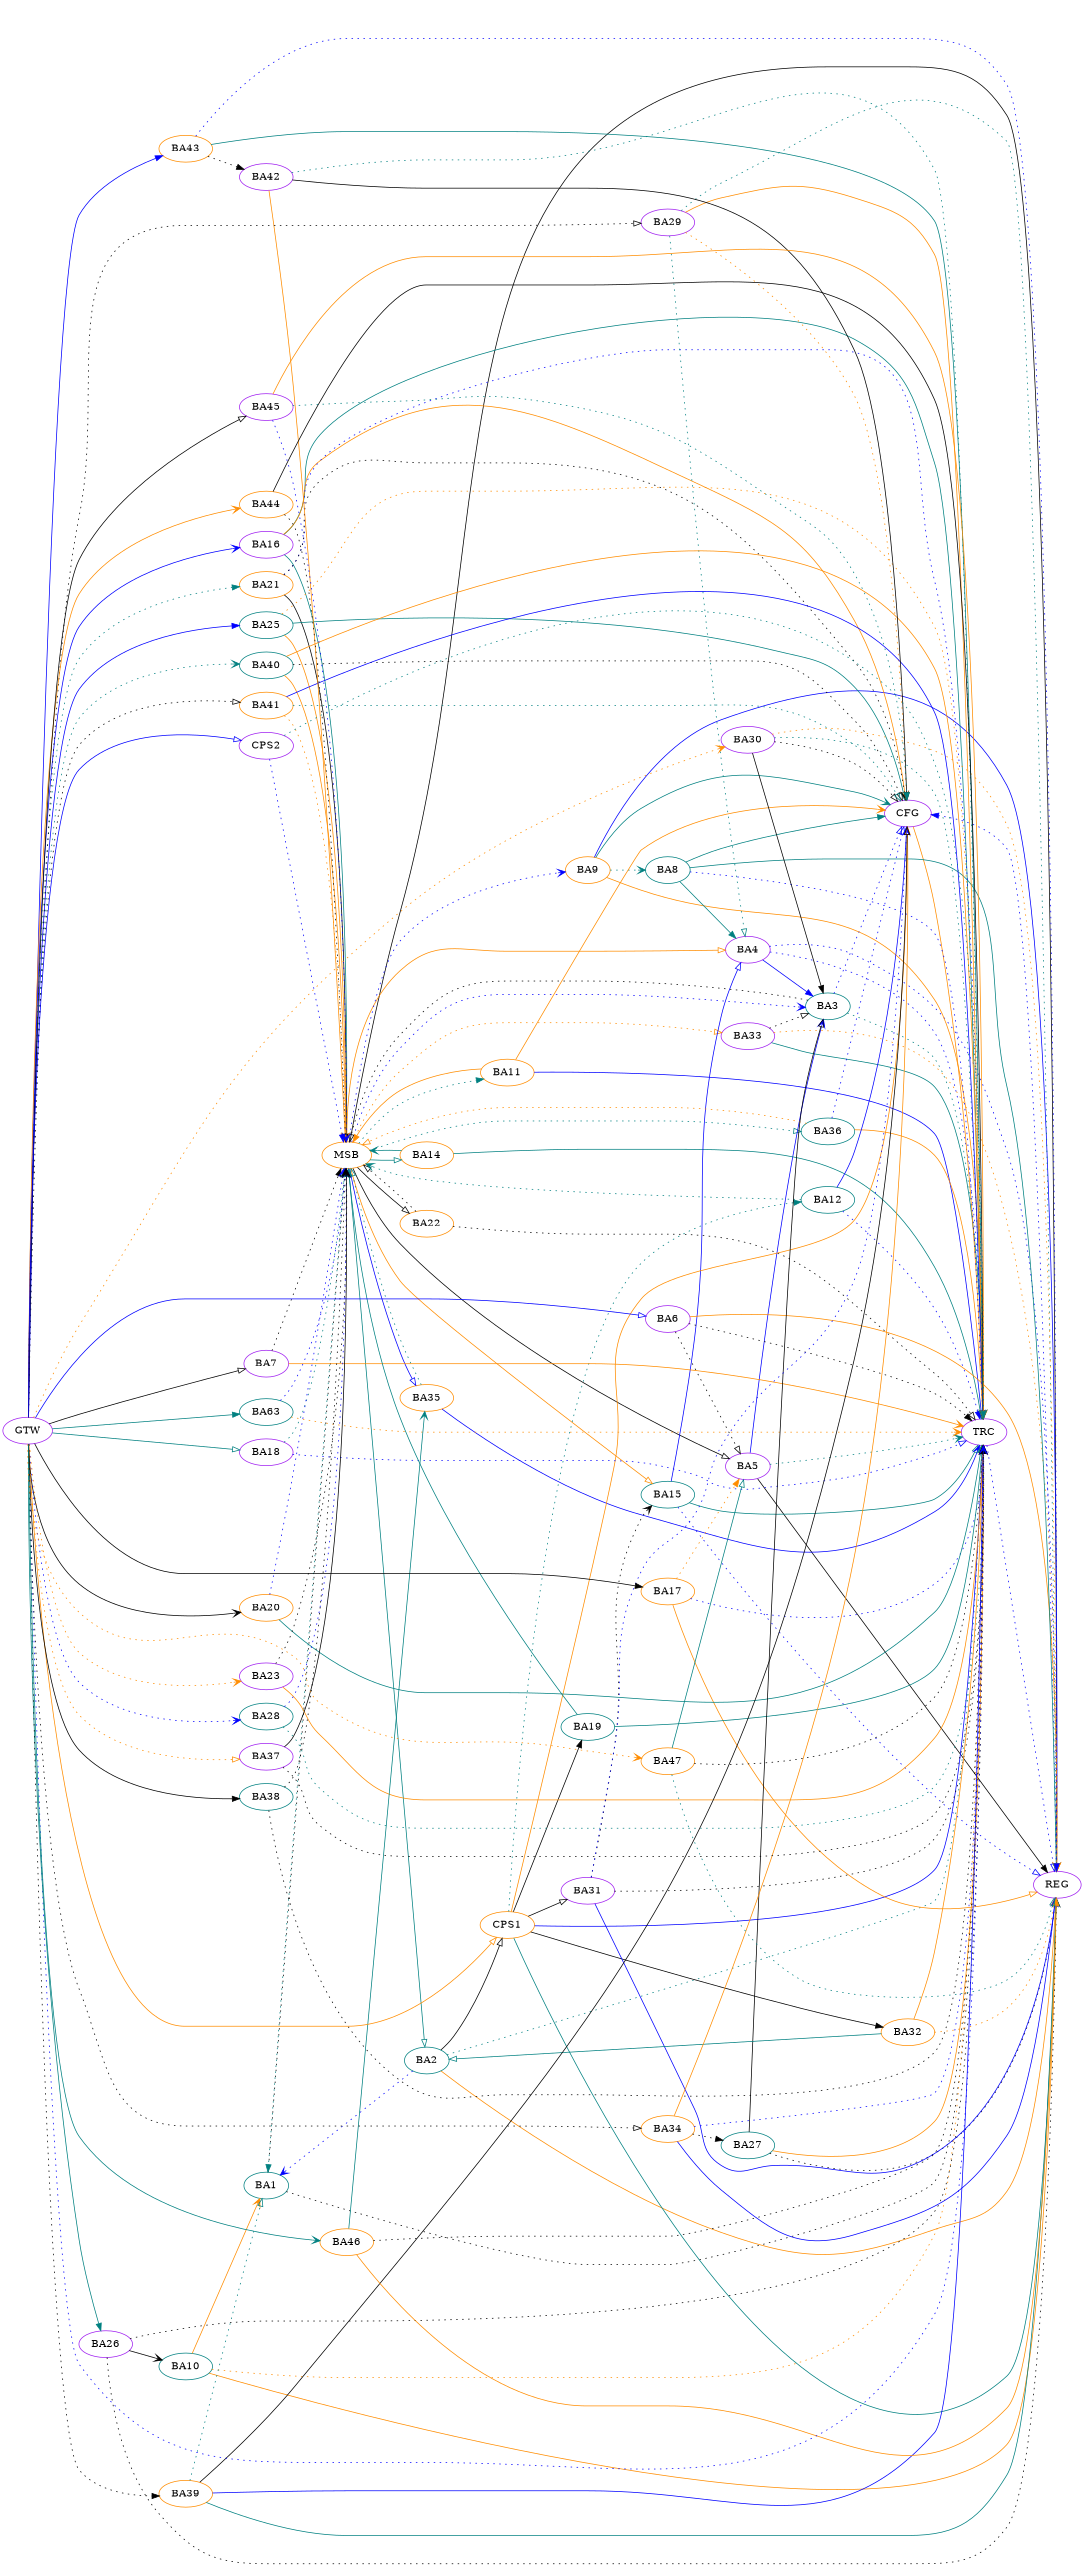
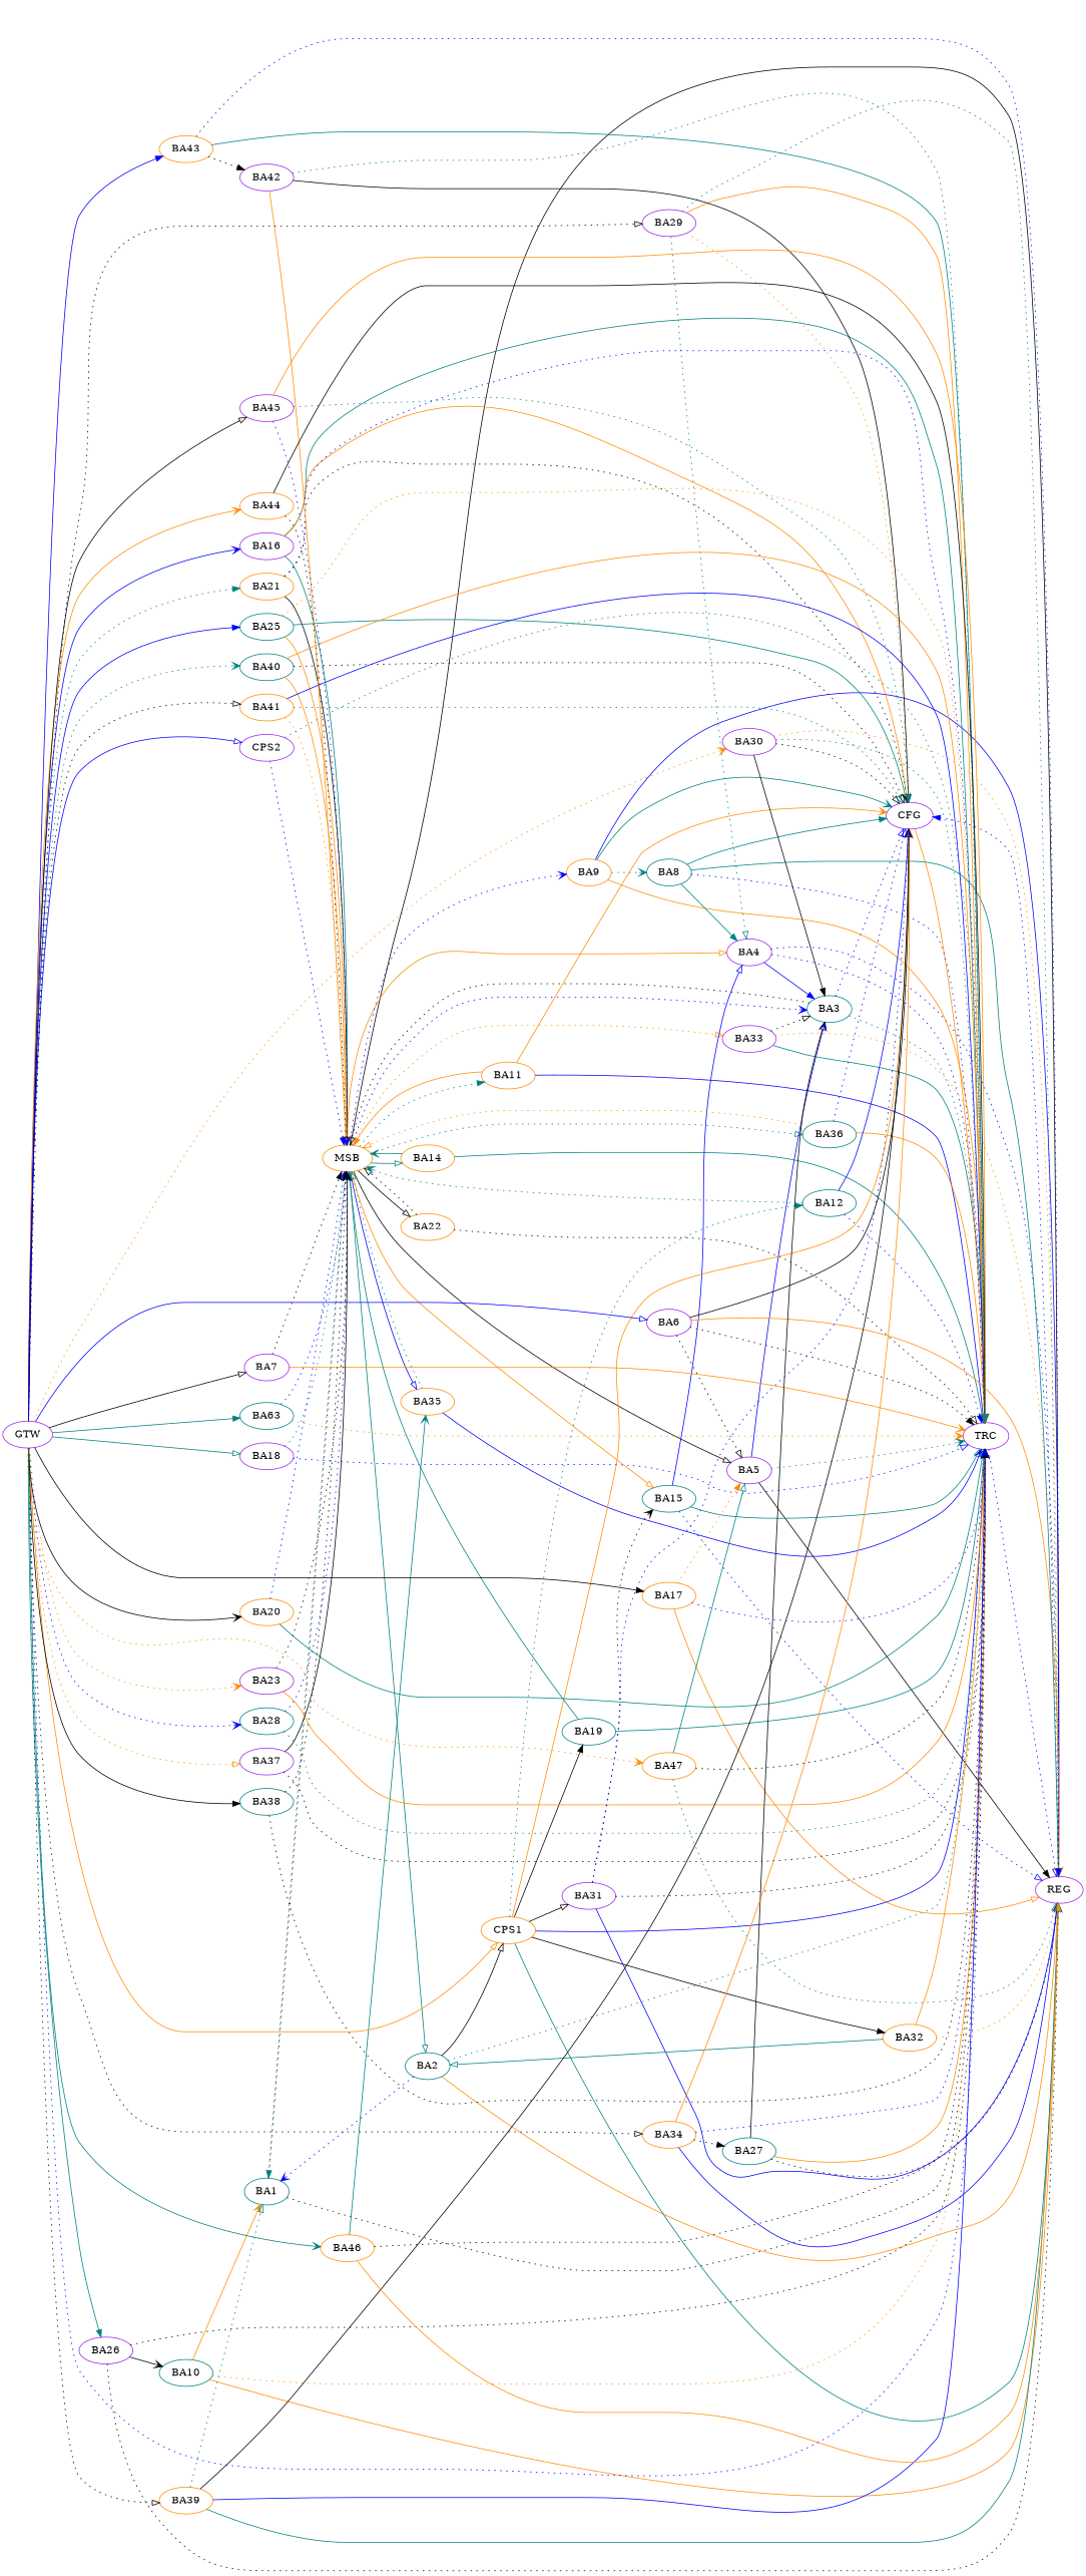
  strict digraph {
    rankdir=LR
    node [color=purple]
    edge [arrowhead=onormal color=black style=solid]
    n1 [color=teal label=BA1]
    n2 [color=darkorange label=MSB]
    n3 [label=TRC]
    n4 [color=teal label=BA2]
    n5 [label=REG]
    n6 [color=teal label=BA3]
    n7 [label=BA4]
    n8 [label=BA5]
    n9 [color=darkorange label=BA9]
    n10 [color=darkorange label=BA11]
    n11 [color=darkorange label=BA14]
    n12 [color=teal label=BA15]
    n13 [color=darkorange label=BA22]
    n14 [label=BA33]
    n15 [color=darkorange label=BA35]
    n16 [color=teal label=BA36]
    n17 [color=darkorange label=CPS1]
    n18 [label=CFG]
    n19 [label=BA6]
    n20 [label=BA7]
    n21 [color=teal label=BA8]
    n22 [color=teal label=BA10]
    n23 [color=teal label=BA12]
    n24 [color=teal label=BA63]
    n25 [label=BA16]
    n26 [color=darkorange label=BA17]
    n27 [label=BA18]
    n28 [color=teal label=BA19]
    n29 [color=darkorange label=BA20]
    n30 [color=darkorange label=BA21]
    n31 [label=BA23]
    n32 [color=teal label=BA25]
    n33 [label=BA26]
    n34 [color=teal label=BA27]
    n35 [color=teal label=BA28]
    n36 [label=BA29]
    n37 [label=BA30]
    n38 [label=BA31]
    n39 [color=darkorange label=BA32]
    n40 [color=darkorange label=BA34]
    n41 [label=BA37]
    n42 [color=teal label=BA38]
    n43 [color=darkorange label=BA39]
    n44 [color=teal label=BA40]
    n45 [color=darkorange label=BA41]
    n46 [label=BA42]
    n47 [color=darkorange label=BA43]
    n48 [color=darkorange label=BA44]
    n49 [label=BA45]
    n50 [color=darkorange label=BA46]
    n51 [color=darkorange label=BA47]
    n52 [label=CPS2]
    n53 [label=GTW]
    n1 -> n2 [style=dotted]
    n1 -> n3 [style=dotted]
    n2 -> n1 [arrowhead=normal color=teal style=dotted]
    n2 -> n4 [color=teal]
    n2 -> n5 [arrowhead=vee]
    n2 -> n6 [arrowhead=vee color=blue style=dotted]
    n2 -> n7 [color=darkorange]
    n2 -> n8
    n2 -> n9 [arrowhead=vee color=blue style=dotted]
    n2 -> n10 [arrowhead=normal color=teal style=dotted]
    n2 -> n11 [color=teal]
    n2 -> n12 [color=darkorange]
    n2 -> n13
    n2 -> n14 [color=darkorange style=dotted]
    n2 -> n15 [color=blue]
    n2 -> n16 [color=teal style=dotted]
    n3 -> n5 [color=blue style=dotted]
    n4 -> n1 [arrowhead=vee color=blue style=dotted]
    n4 -> n3 [arrowhead=normal color=teal style=dotted]
    n4 -> n5 [color=darkorange]
    n4 -> n17
    n5 -> n18 [arrowhead=normal color=blue style=dotted]
    n6 -> n2 [style=dotted]
    n6 -> n3 [color=teal style=dotted]
    n6 -> n18 [color=blue style=dotted]
    n7 -> n3 [arrowhead=normal color=blue style=dotted]
    n7 -> n5 [color=blue style=dotted]
    n7 -> n6 [arrowhead=normal color=blue]
    n8 -> n3 [arrowhead=vee color=teal style=dotted]
    n8 -> n5 [arrowhead=normal]
    n8 -> n6 [arrowhead=vee color=blue]
    n9 -> n3 [arrowhead=vee color=darkorange]
    n9 -> n5 [arrowhead=normal color=blue]
    n9 -> n18 [arrowhead=vee color=teal]
    n9 -> n21 [arrowhead=vee color=teal style=dotted]
    n10 -> n2 [arrowhead=normal color=darkorange]
    n10 -> n3 [arrowhead=vee color=blue]
    n10 -> n18 [arrowhead=vee color=darkorange]
    n11 -> n2 [arrowhead=vee color=teal]
    n11 -> n3 [arrowhead=normal color=teal]
    n12 -> n3 [color=teal]
    n12 -> n5 [color=blue style=dotted]
    n12 -> n7 [color=blue]
    n13 -> n2 [style=dotted]
    n13 -> n3 [style=dotted]
    n14 -> n3 [arrowhead=normal color=teal]
    n14 -> n5 [arrowhead=vee color=darkorange style=dotted]
    n14 -> n6 [style=dotted]
    n15 -> n2 [color=teal style=dotted]
    n15 -> n3 [arrowhead=vee color=blue]
    n16 -> n2 [color=darkorange style=dotted]
    n16 -> n3 [arrowhead=normal color=darkorange]
    n16 -> n18 [color=blue style=dotted]
    n17 -> n3 [color=blue]
    n17 -> n5 [color=teal]
    n17 -> n18 [color=darkorange]
    n17 -> n23 [arrowhead=normal color=teal style=dotted]
    n17 -> n28 [arrowhead=normal]
    n17 -> n38
    n17 -> n39 [arrowhead=normal]
    n18 -> n3 [color=darkorange]
    n19 -> n3 [arrowhead=normal style=dotted]
    n19 -> n5 [arrowhead=vee color=darkorange]
    n19 -> n8 [style=dotted]
+   n19 -> n18 [arrowhead=vee]
    n20 -> n2 [arrowhead=normal style=dotted]
    n20 -> n3 [arrowhead=vee color=darkorange]
    n21 -> n3 [arrowhead=normal color=blue style=dotted]
    n21 -> n5 [arrowhead=normal color=teal]
    n21 -> n7 [arrowhead=normal color=teal]
    n21 -> n18 [arrowhead=normal color=teal]
    n22 -> n1 [arrowhead=vee color=darkorange]
    n22 -> n3 [arrowhead=vee color=darkorange style=dotted]
    n22 -> n5 [arrowhead=normal color=darkorange]
    n23 -> n2 [arrowhead=vee color=teal style=dotted]
    n23 -> n3 [arrowhead=normal color=blue style=dotted]
    n23 -> n18 [arrowhead=vee color=blue]
    n24 -> n2 [arrowhead=vee color=blue style=dotted]
    n24 -> n3 [arrowhead=vee color=darkorange style=dotted]
    n25 -> n2 [arrowhead=vee color=teal]
    n25 -> n3 [arrowhead=normal color=teal]
    n25 -> n18 [arrowhead=vee color=darkorange]
    n26 -> n3 [arrowhead=vee color=blue style=dotted]
    n26 -> n5 [color=darkorange]
    n26 -> n8 [arrowhead=normal color=darkorange style=dotted]
    n27 -> n2 [arrowhead=normal color=teal style=dotted]
    n27 -> n3 [color=blue style=dotted]
    n28 -> n2 [arrowhead=normal color=teal]
    n28 -> n3 [color=teal]
    n29 -> n2 [arrowhead=vee color=blue style=dotted]
    n29 -> n3 [arrowhead=normal color=teal]
    n30 -> n2 [arrowhead=normal]
    n30 -> n3 [arrowhead=normal color=blue style=dotted]
    n30 -> n18 [arrowhead=vee style=dotted]
    n31 -> n2 [arrowhead=vee style=dotted]
    n31 -> n3 [color=darkorange]
    n32 -> n2 [arrowhead=vee color=darkorange]
    n32 -> n3 [color=darkorange style=dotted]
    n32 -> n18 [color=teal]
    n33 -> n3 [style=dotted]
    n33 -> n5 [arrowhead=vee style=dotted]
    n33 -> n22 [arrowhead=vee]
    n34 -> n3 [color=darkorange]
    n34 -> n5 [style=dotted]
    n34 -> n6
    n35 -> n2 [arrowhead=vee color=blue style=dotted]
    n35 -> n3 [color=teal style=dotted]
    n36 -> n3 [arrowhead=vee color=darkorange]
    n36 -> n5 [color=teal style=dotted]
    n36 -> n7 [color=teal style=dotted]
    n36 -> n18 [color=darkorange style=dotted]
    n37 -> n3 [arrowhead=vee color=teal style=dotted]
    n37 -> n5 [arrowhead=normal color=darkorange style=dotted]
    n37 -> n6 [arrowhead=normal]
    n37 -> n18 [style=dotted]
    n38 -> n3 [arrowhead=vee style=dotted]
    n38 -> n5 [arrowhead=vee color=blue]
    n38 -> n12 [arrowhead=vee style=dotted]
    n38 -> n18 [color=blue style=dotted]
    n39 -> n3 [arrowhead=vee color=darkorange]
    n39 -> n4 [color=teal]
    n39 -> n5 [arrowhead=normal color=darkorange style=dotted]
    n40 -> n3 [arrowhead=normal color=blue style=dotted]
    n40 -> n5 [arrowhead=normal color=blue]
    n40 -> n18 [color=darkorange]
    n40 -> n34 [arrowhead=normal style=dotted]
    n41 -> n2 [arrowhead=vee]
    n41 -> n3 [arrowhead=normal style=dotted]
    n42 -> n2 [arrowhead=vee style=dotted]
    n42 -> n3 [arrowhead=normal style=dotted]
    n43 -> n1 [color=teal style=dotted]
    n43 -> n3 [arrowhead=vee color=blue]
    n43 -> n5 [arrowhead=vee color=teal]
    n43 -> n18
    n44 -> n2 [arrowhead=vee color=darkorange]
    n44 -> n3 [arrowhead=normal color=darkorange]
    n44 -> n18 [style=dotted]
    n45 -> n2 [arrowhead=vee color=darkorange style=dotted]
    n45 -> n3 [arrowhead=normal color=blue]
    n45 -> n18 [color=teal style=dotted]
    n46 -> n2 [arrowhead=vee color=darkorange]
    n46 -> n3 [color=teal style=dotted]
    n46 -> n18
    n47 -> n3 [arrowhead=vee color=teal]
    n47 -> n5 [arrowhead=normal color=blue style=dotted]
    n47 -> n46 [arrowhead=normal style=dotted]
    n48 -> n2 [style=dotted]
    n48 -> n3
    n49 -> n2 [arrowhead=vee color=blue style=dotted]
    n49 -> n3 [arrowhead=normal color=darkorange]
    n49 -> n18 [arrowhead=normal color=teal style=dotted]
    n50 -> n3 [arrowhead=vee style=dotted]
    n50 -> n5 [arrowhead=normal color=darkorange]
    n50 -> n15 [arrowhead=vee color=teal]
    n51 -> n3 [arrowhead=normal style=dotted]
    n51 -> n5 [color=teal style=dotted]
    n51 -> n8 [color=teal]
    n52 -> n2 [arrowhead=normal color=blue style=dotted]
    n52 -> n3 [arrowhead=normal color=teal style=dotted]
    n53 -> n3 [arrowhead=vee color=blue style=dotted]
    n53 -> n17 [color=darkorange]
    n53 -> n19 [color=blue]
    n53 -> n20
    n53 -> n24 [arrowhead=normal color=teal]
    n53 -> n25 [arrowhead=vee color=blue]
    n53 -> n26 [arrowhead=normal]
    n53 -> n27 [color=teal]
    n53 -> n29 [arrowhead=vee]
    n53 -> n30 [arrowhead=normal color=teal style=dotted]
    n53 -> n31 [arrowhead=vee color=darkorange style=dotted]
    n53 -> n32 [arrowhead=normal color=blue]
    n53 -> n33 [arrowhead=normal color=teal]
    n53 -> n35 [arrowhead=vee color=blue style=dotted]
    n53 -> n36 [style=dotted]
    n53 -> n37 [arrowhead=vee color=darkorange style=dotted]
    n53 -> n40 [style=dotted]
    n53 -> n41 [color=darkorange style=dotted]
    n53 -> n42 [arrowhead=normal]
-   n53 -> n43 [arrowhead=normal style=dotted]
+   n53 -> n43 [style=dotted]
    n53 -> n44 [arrowhead=vee color=teal style=dotted]
    n53 -> n45 [style=dotted]
    n53 -> n47 [arrowhead=normal color=blue]
    n53 -> n48 [arrowhead=vee color=darkorange]
    n53 -> n49
    n53 -> n50 [arrowhead=vee color=teal]
    n53 -> n51 [arrowhead=vee color=darkorange style=dotted]
    n53 -> n52 [color=blue]
  }
